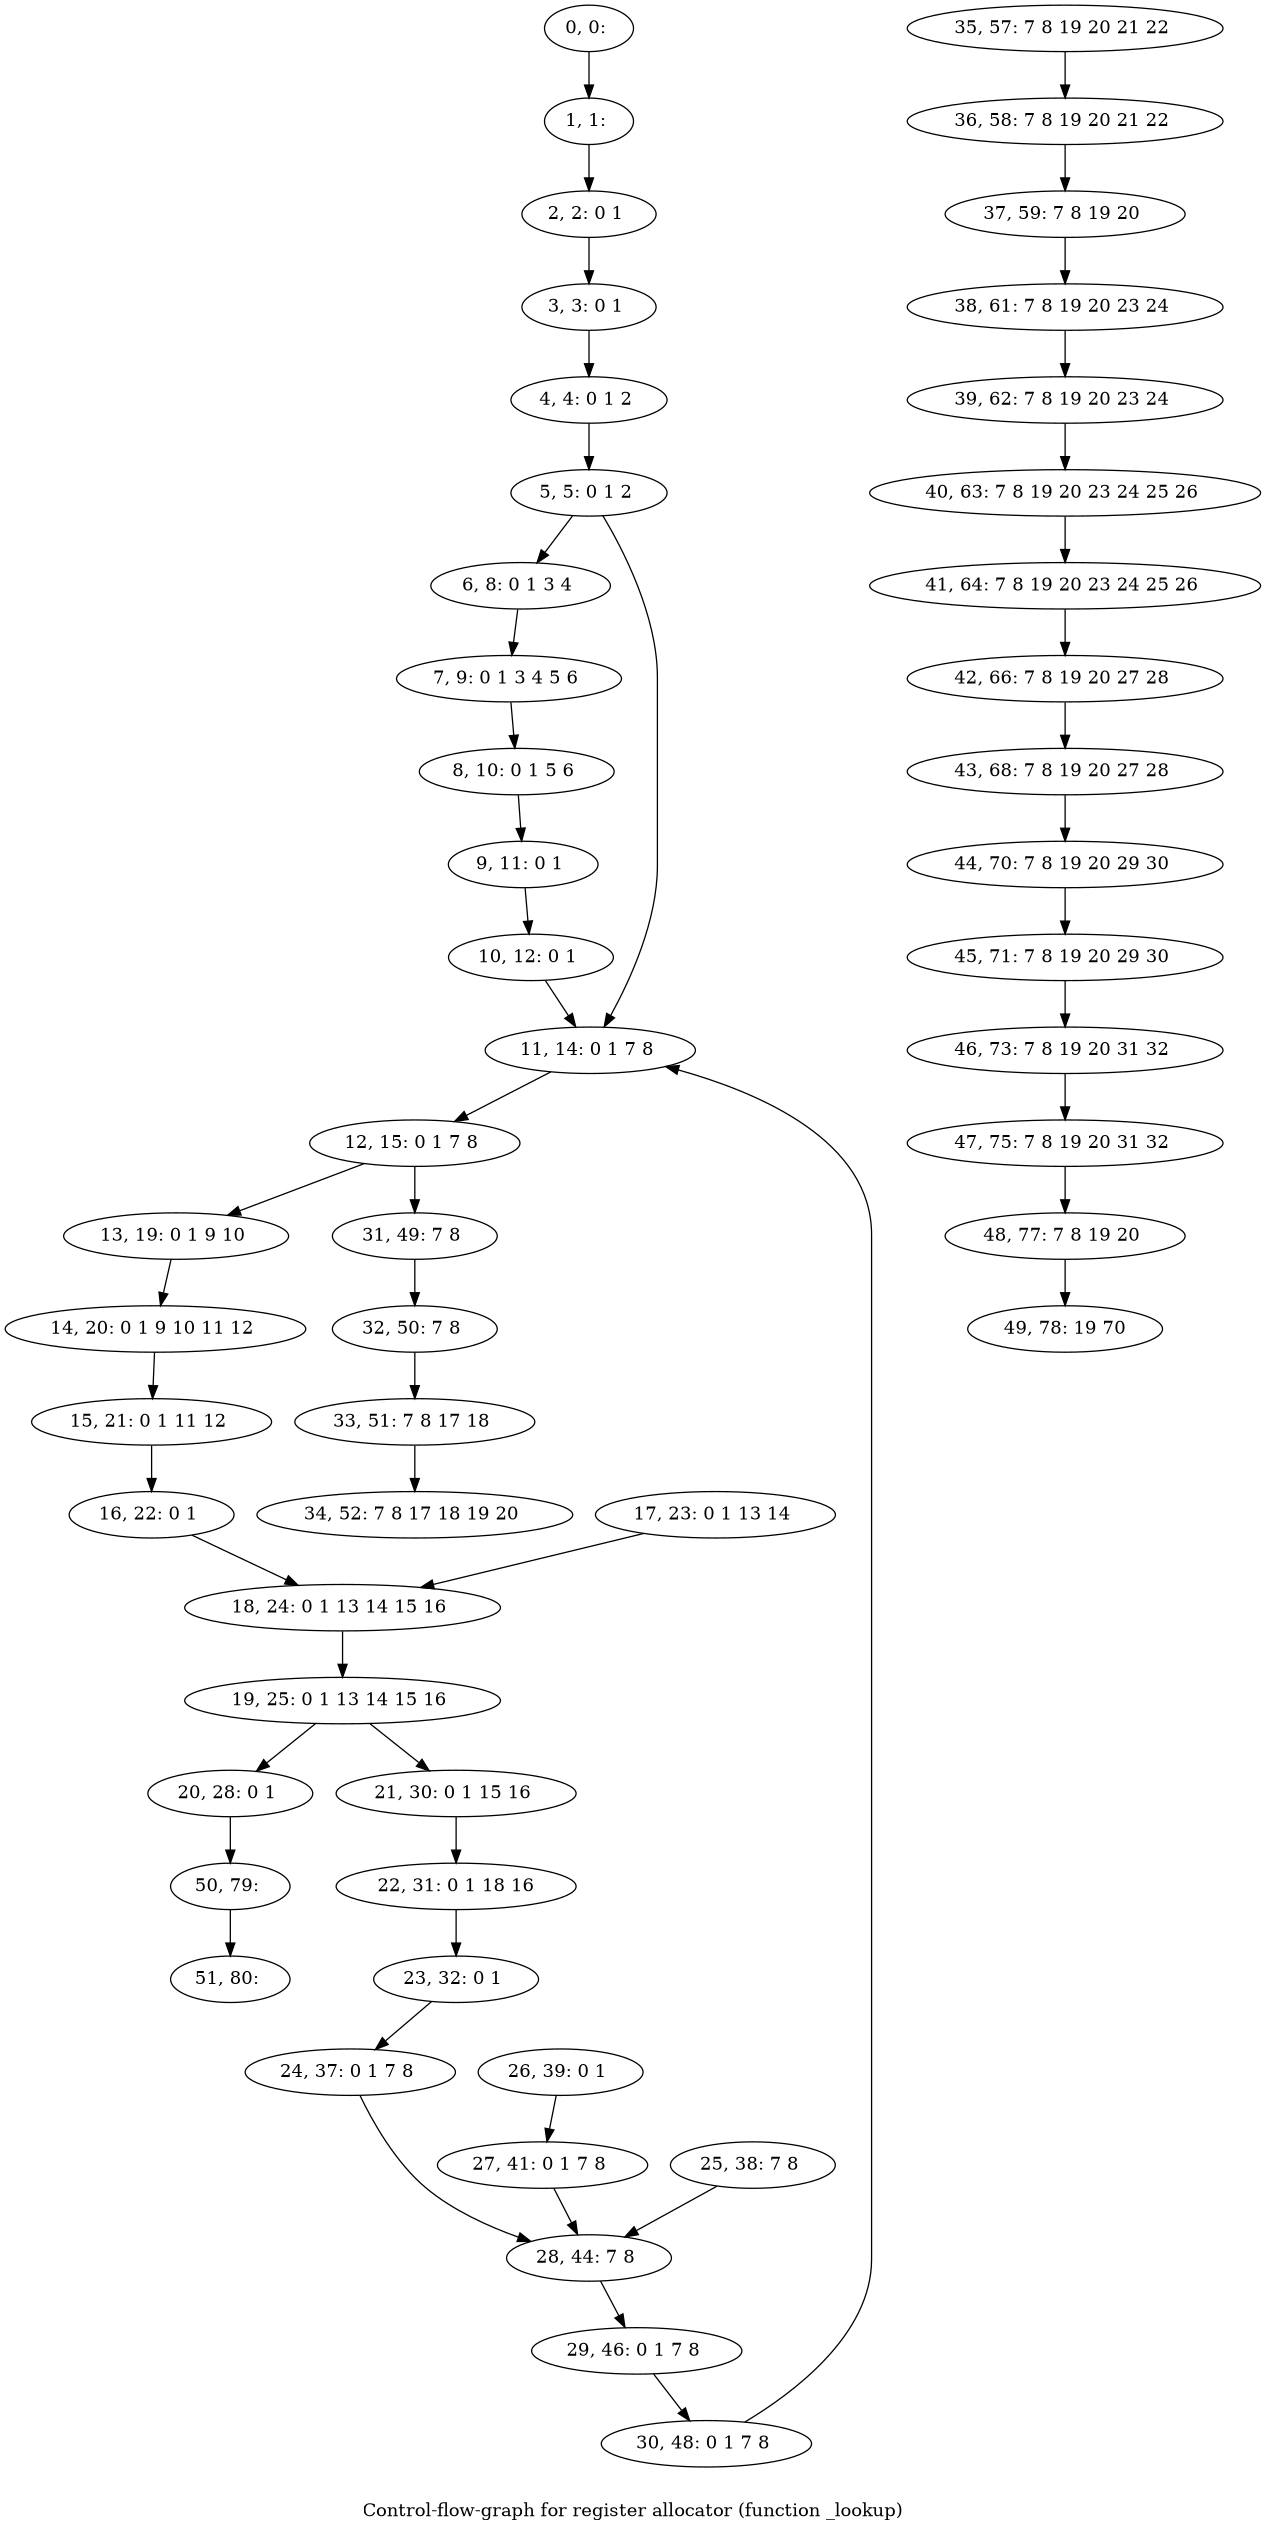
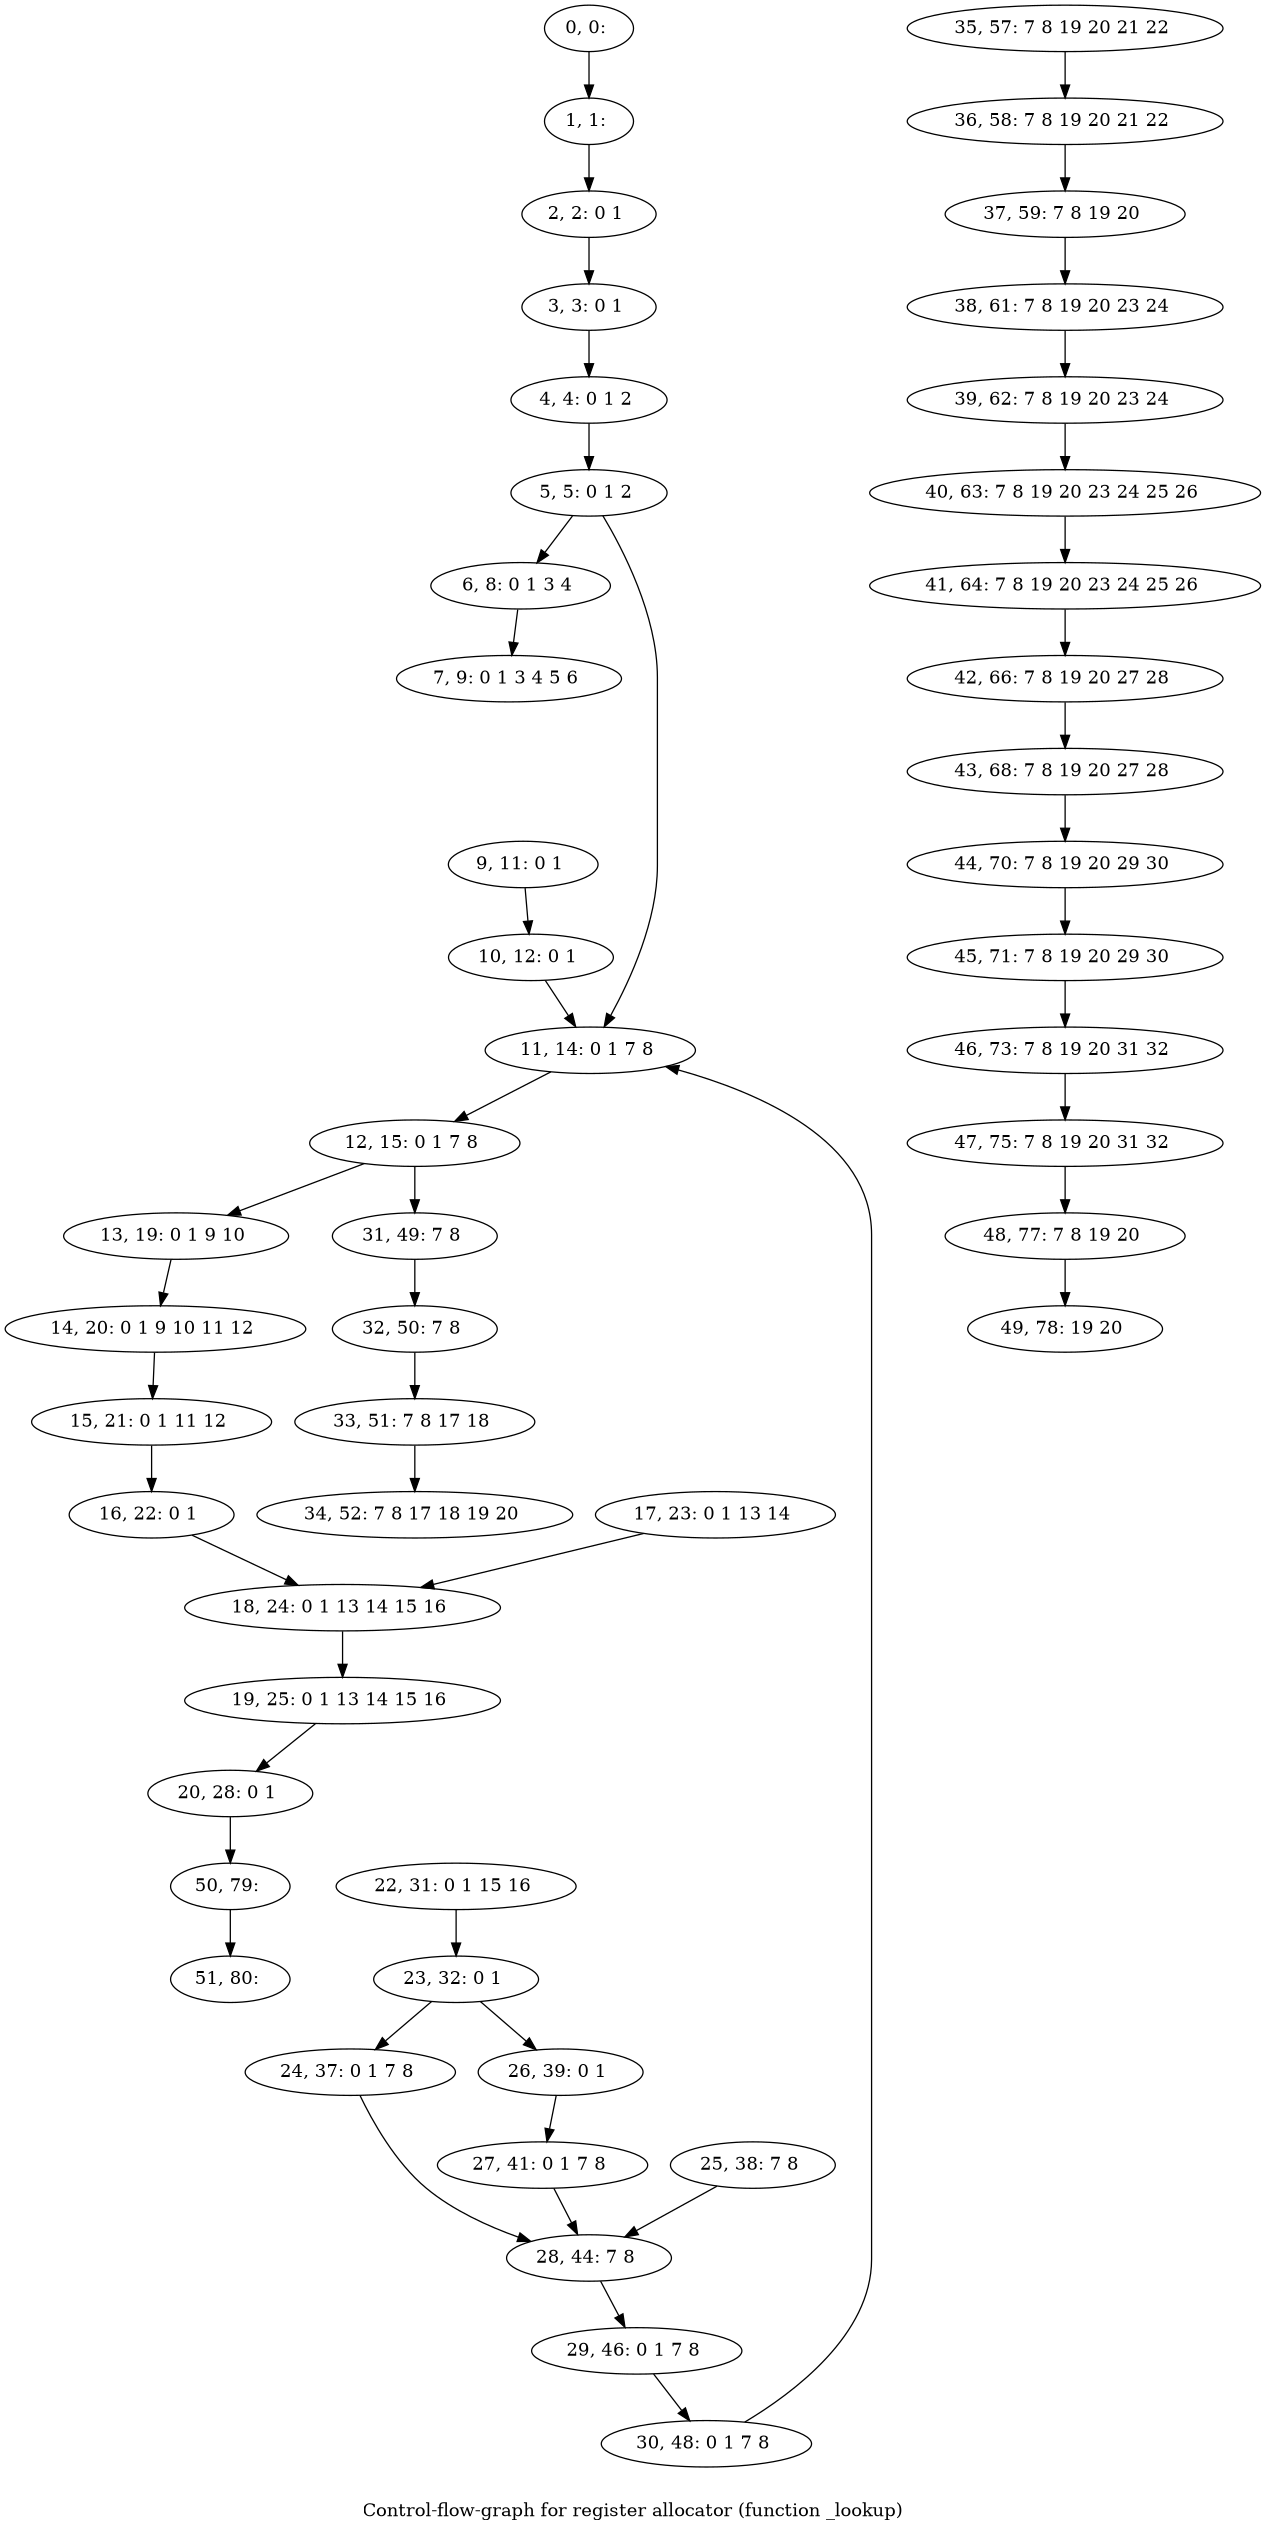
  digraph {
    label="Control-flow-graph for register allocator (function _lookup)"
    n1 [label="0, 0: "]
    n2 [label="1, 1: "]
    n3 [label="2, 2: 0 1 "]
    n4 [label="3, 3: 0 1 "]
    n5 [label="4, 4: 0 1 2 "]
    n6 [label="5, 5: 0 1 2 "]
    n7 [label="6, 8: 0 1 3 4 "]
    n8 [label="11, 14: 0 1 7 8 "]
    n9 [label="7, 9: 0 1 3 4 5 6 "]
    n10 [label="12, 15: 0 1 7 8 "]
-   n11 [label="8, 10: 0 1 5 6 "]
    n12 [label="9, 11: 0 1 "]
    n13 [label="10, 12: 0 1 "]
    n14 [label="13, 19: 0 1 9 10 "]
    n15 [label="31, 49: 7 8 "]
    n16 [label="14, 20: 0 1 9 10 11 12 "]
    n17 [label="32, 50: 7 8 "]
    n18 [label="15, 21: 0 1 11 12 "]
    n19 [label="16, 22: 0 1 "]
    n20 [label="18, 24: 0 1 13 14 15 16 "]
    n21 [label="17, 23: 0 1 13 14 "]
    n22 [label="19, 25: 0 1 13 14 15 16 "]
    n23 [label="20, 28: 0 1 "]
-   n24 [label="21, 30: 0 1 15 16 "]
    n25 [label="50, 79: "]
-   n26 [label="22, 31: 0 1 18 16"]
+   n26 [label="22, 31: 0 1 15 16 "]
    n27 [label="51, 80: "]
    n28 [label="23, 32: 0 1 "]
    n29 [label="24, 37: 0 1 7 8 "]
    n30 [label="26, 39: 0 1 "]
    n31 [label="28, 44: 7 8 "]
    n32 [label="27, 41: 0 1 7 8 "]
    n33 [label="25, 38: 7 8 "]
    n34 [label="29, 46: 0 1 7 8 "]
    n35 [label="30, 48: 0 1 7 8 "]
    n36 [label="33, 51: 7 8 17 18 "]
    n37 [label="34, 52: 7 8 17 18 19 20 "]
    n38 [label="35, 57: 7 8 19 20 21 22 "]
    n39 [label="36, 58: 7 8 19 20 21 22 "]
    n40 [label="37, 59: 7 8 19 20 "]
    n41 [label="38, 61: 7 8 19 20 23 24 "]
    n42 [label="39, 62: 7 8 19 20 23 24 "]
    n43 [label="40, 63: 7 8 19 20 23 24 25 26 "]
    n44 [label="41, 64: 7 8 19 20 23 24 25 26 "]
    n45 [label="42, 66: 7 8 19 20 27 28 "]
    n46 [label="43, 68: 7 8 19 20 27 28 "]
    n47 [label="44, 70: 7 8 19 20 29 30 "]
    n48 [label="45, 71: 7 8 19 20 29 30 "]
    n49 [label="46, 73: 7 8 19 20 31 32 "]
    n50 [label="47, 75: 7 8 19 20 31 32 "]
    n51 [label="48, 77: 7 8 19 20 "]
-   n52 [label="49, 78: 19 70"]
+   n52 [label="49, 78: 19 20 "]
    n1 -> n2
    n2 -> n3
    n3 -> n4
    n4 -> n5
    n5 -> n6
    n6 -> n7
    n6 -> n8
    n7 -> n9
    n8 -> n10
-   n9 -> n11
    n10 -> n14
    n10 -> n15
-   n11 -> n12
    n12 -> n13
    n13 -> n8
    n14 -> n16
    n15 -> n17
    n16 -> n18
    n17 -> n36
    n18 -> n19
    n19 -> n20
    n20 -> n22
    n21 -> n20
    n22 -> n23
-   n22 -> n24
    n23 -> n25
-   n24 -> n26
    n25 -> n27
    n26 -> n28
    n28 -> n29
+   n28 -> n30
    n29 -> n31
    n30 -> n32
    n31 -> n34
    n32 -> n31
    n33 -> n31
    n34 -> n35
    n35 -> n8
    n36 -> n37
    n38 -> n39
    n39 -> n40
    n40 -> n41
    n41 -> n42
    n42 -> n43
    n43 -> n44
    n44 -> n45
    n45 -> n46
    n46 -> n47
    n47 -> n48
    n48 -> n49
    n49 -> n50
    n50 -> n51
    n51 -> n52
  }
